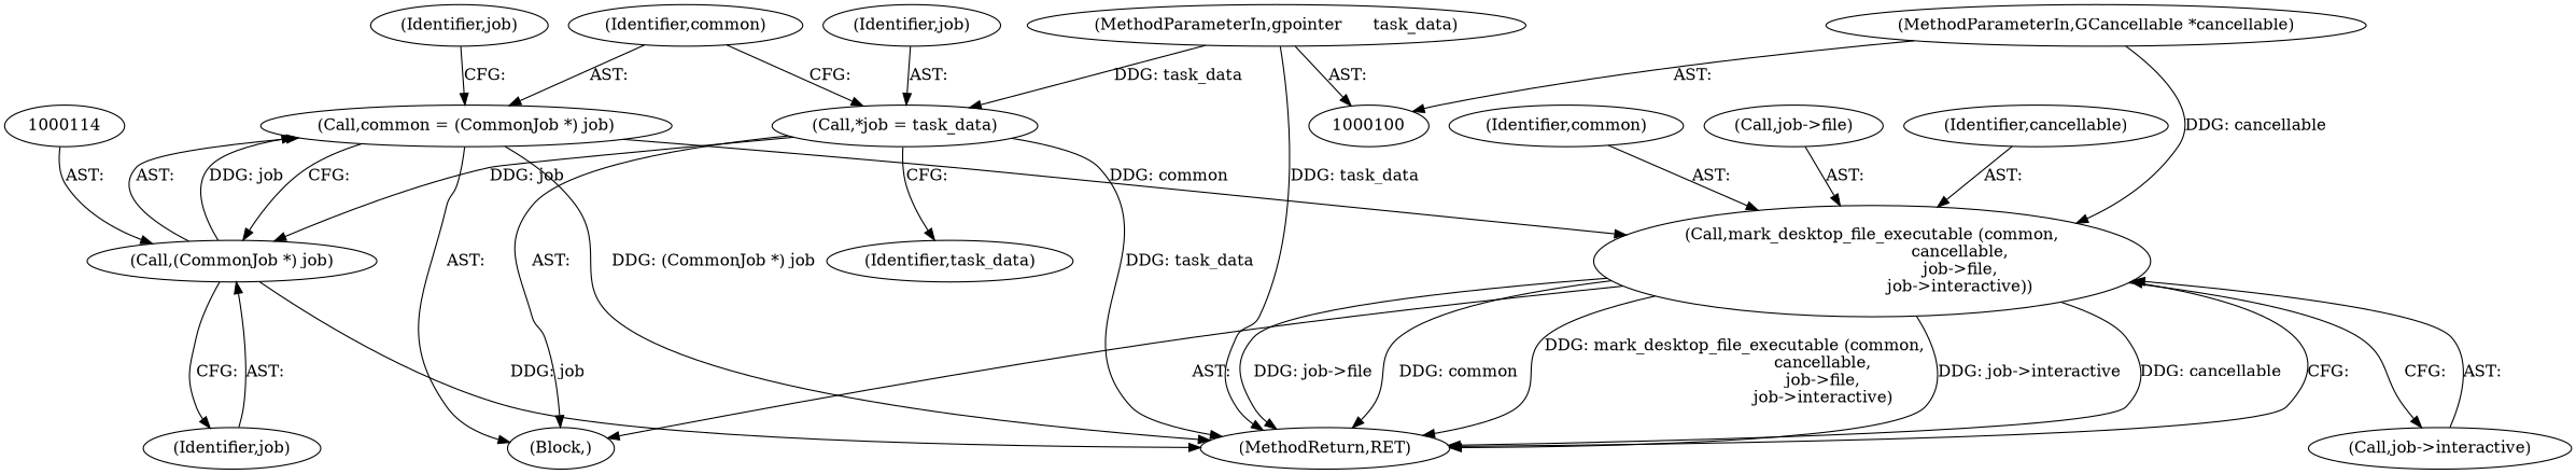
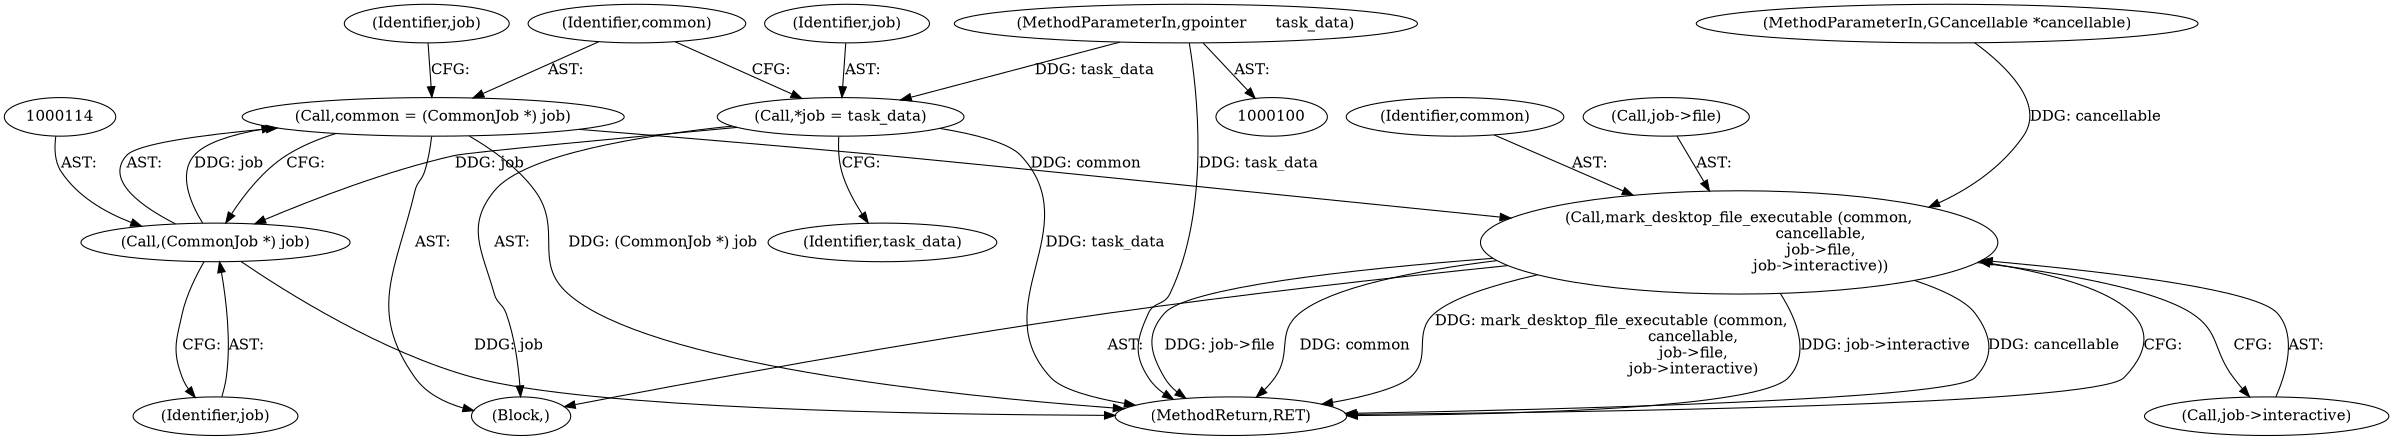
  digraph {
    n1 [label="(Call,mark_desktop_file_executable (common,\n                                  cancellable,\n                                  job->file,\n                                  job->interactive))"]
    n2 [label="(Block,)"]
    n3 [label="(Call,job->interactive)"]
    n4 [label="(MethodReturn,RET)"]
    n5 [label="(Call,common = (CommonJob *) job)"]
    n6 [label="(Call,(CommonJob *) job)"]
    n7 [label="(Identifier,job)"]
    n8 [label="(Call,*job = task_data)"]
    n9 [label="(Identifier,task_data)"]
    n10 [label="(MethodParameterIn,gpointer      task_data)"]
    1000100
    n12 [label="(MethodParameterIn,GCancellable *cancellable)"]
    n13 [label="(Identifier,common)"]
    n14 [label="(Identifier,job)"]
    n15 [label="(Identifier,common)"]
    n16 [label="(Identifier,job)"]
    n17 [label="(Call,job->file)"]
-   n18 [label="(Identifier,cancellable)"]
    1000114
    n1 -> n2 [label="AST: "]
    n1 -> n3 [label="CFG: "]
    n1 -> n4 [label="DDG: job->file"]
    n1 -> n4 [label="DDG: common"]
    n1 -> n4 [label="DDG: mark_desktop_file_executable (common,\n                                  cancellable,\n                                  job->file,\n                                  job->interactive)"]
    n1 -> n4 [label="DDG: job->interactive"]
    n1 -> n4 [label="DDG: cancellable"]
    n3 -> n1 [label="AST: "]
    n4 -> n1 [label="CFG: "]
    n5 -> n1 [label="DDG: common"]
    n5 -> n2 [label="AST: "]
    n5 -> n4 [label="DDG: (CommonJob *) job"]
    n5 -> n6 [label="CFG: "]
    n6 -> n4 [label="DDG: job"]
    n6 -> n5 [label="AST: "]
    n6 -> n5 [label="DDG: job"]
    n6 -> n7 [label="CFG: "]
    n7 -> n6 [label="AST: "]
    n8 -> n2 [label="AST: "]
    n8 -> n4 [label="DDG: task_data"]
    n8 -> n6 [label="DDG: job"]
    n8 -> n9 [label="CFG: "]
    n10 -> n4 [label="DDG: task_data"]
    n10 -> n8 [label="DDG: task_data"]
    n10 -> 1000100 [label="AST: "]
    n12 -> n1 [label="DDG: cancellable"]
-   n12 -> 1000100 [label="AST: "]
    n13 -> n1 [label="AST: "]
    n14 -> n8 [label="AST: "]
    n15 -> n5 [label="AST: "]
    n15 -> n8 [label="CFG: "]
    n16 -> n5 [label="CFG: "]
    n17 -> n1 [label="AST: "]
-   n18 -> n1 [label="AST: "]
    1000114 -> n6 [label="AST: "]
  }
